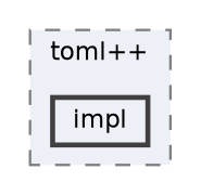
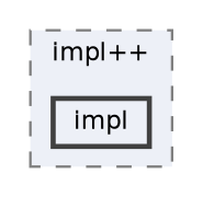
  digraph {
    compound=true
    n1 [color=grey25 fillcolor="#edf0f7" fontname=Helvetica fontsize=10 height=0.2 label=impl shape=box style="filled,bold" width=0.4]
    subgraph cluster_1 {
      bgcolor="#edf0f7"
      fontname=Helvetica
      fontsize=10
-     label="toml++"
+     label="impl++"
      pencolor=grey50
      style="filled,dashed"
      n1
    }
  }
